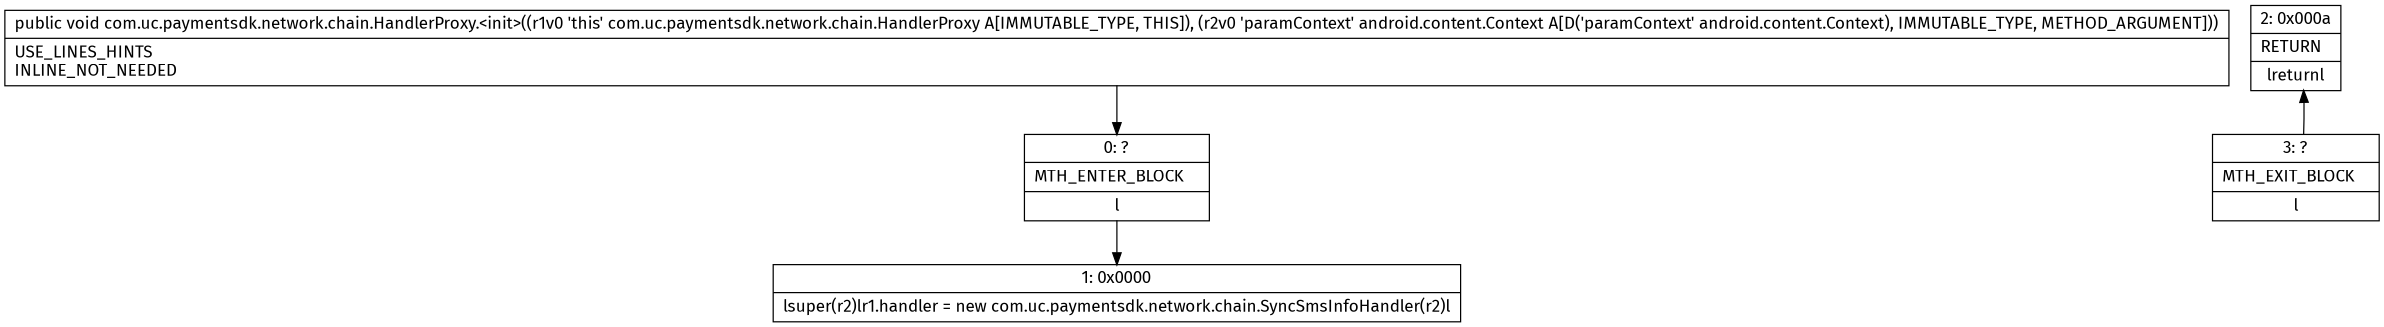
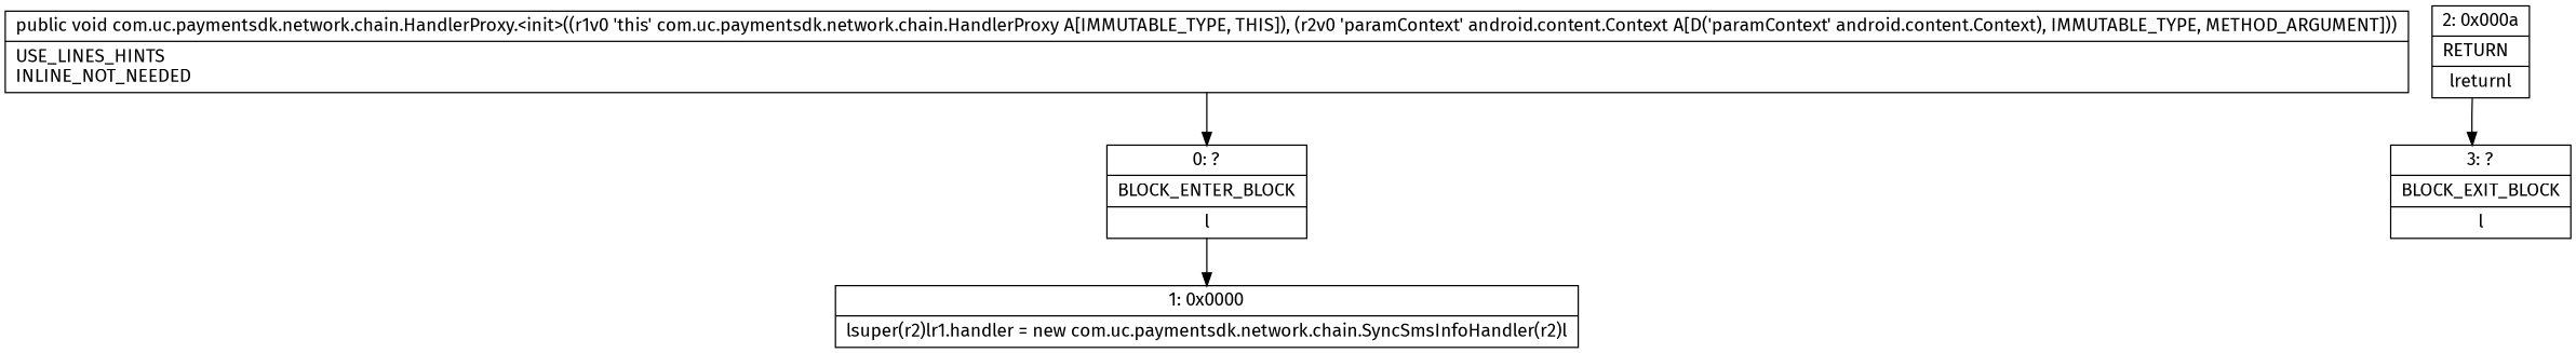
  digraph {
    fontname="Fira Sans"
    node [fontname="Fira Sans" shape=record]
    edge [fontname="Fira Sans"]
-   n1 [label="{0\:\ ?|MTH_ENTER_BLOCK\l|l}"]
+   n1 [label="{0\:\ ?|BLOCK_ENTER_BLOCK\l|l}"]
    n2 [label="{1\:\ 0x0000|lsuper(r2)lr1.handler = new com.uc.paymentsdk.network.chain.SyncSmsInfoHandler(r2)l}"]
    n3 [label="{2\:\ 0x000a|RETURN\l|lreturnl}"]
-   n4 [label="{3\:\ ?|MTH_EXIT_BLOCK\l|l}"]
+   n4 [label="{3\:\ ?|BLOCK_EXIT_BLOCK\l|l}"]
    n5 [label="{public void com.uc.paymentsdk.network.chain.HandlerProxy.\<init\>((r1v0 'this' com.uc.paymentsdk.network.chain.HandlerProxy A[IMMUTABLE_TYPE, THIS]), (r2v0 'paramContext' android.content.Context A[D('paramContext' android.content.Context), IMMUTABLE_TYPE, METHOD_ARGUMENT]))  | USE_LINES_HINTS\lINLINE_NOT_NEEDED\l}"]
    n1 -> n2
-   n4 -> n3
+   n3 -> n4
    n5 -> n1
  }
